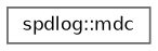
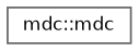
  digraph {
    rankdir=TB
-   n1 [color=grey40 fillcolor=white fontname=Helvetica fontsize=10 height=0.2 label="spdlog::mdc" shape=box style=filled width=0.4]
+   n1 [color=grey40 fillcolor=white fontname=Helvetica fontsize=10 height=0.2 label="mdc::mdc" shape=box style=filled width=0.4]
  }
